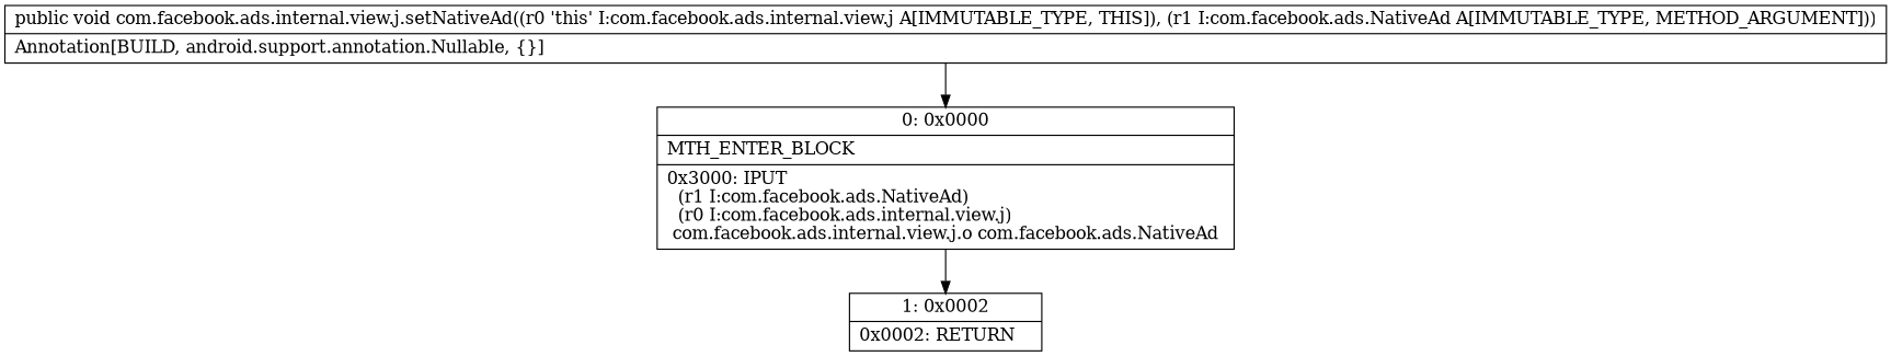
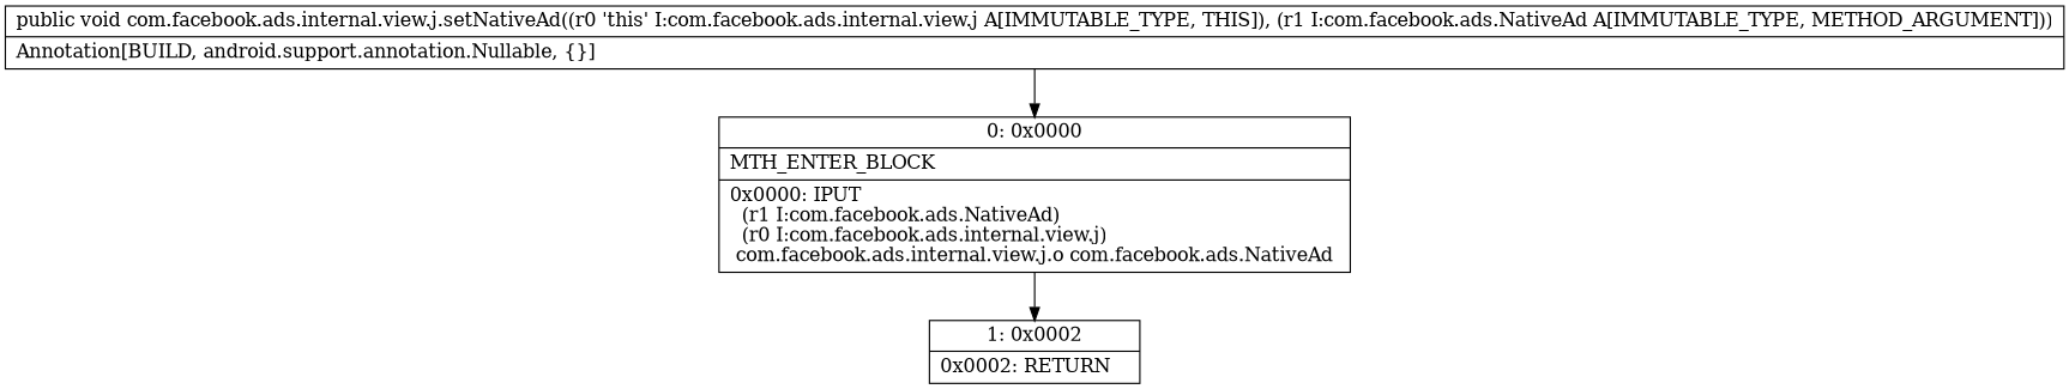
  digraph {
    node [shape=record]
-   n1 [label="{0\:\ 0x0000|MTH_ENTER_BLOCK\l|0x3000: IPUT  \l  (r1 I:com.facebook.ads.NativeAd)\l  (r0 I:com.facebook.ads.internal.view.j)\l com.facebook.ads.internal.view.j.o com.facebook.ads.NativeAd \l}"]
+   n1 [label="{0\:\ 0x0000|MTH_ENTER_BLOCK\l|0x0000: IPUT  \l  (r1 I:com.facebook.ads.NativeAd)\l  (r0 I:com.facebook.ads.internal.view.j)\l com.facebook.ads.internal.view.j.o com.facebook.ads.NativeAd \l}"]
    n2 [label="{1\:\ 0x0002|0x0002: RETURN   \l}"]
    n3 [label="{public void com.facebook.ads.internal.view.j.setNativeAd((r0 'this' I:com.facebook.ads.internal.view.j A[IMMUTABLE_TYPE, THIS]), (r1 I:com.facebook.ads.NativeAd A[IMMUTABLE_TYPE, METHOD_ARGUMENT]))  | Annotation[BUILD, android.support.annotation.Nullable, \{\}]\l}"]
    n1 -> n2
    n3 -> n1
  }
